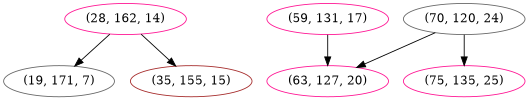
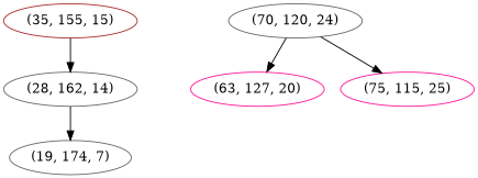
  digraph {
    node [color=gray40]
-   "(28, 162, 14)" [color=deeppink]
-   "(19, 171, 7)"
+   "(28, 162, 14)"
+   "(19, 171, 7)" [label="(19, 174, 7)"]
    "(35, 155, 15)" [color=brown]
-   "(59, 131, 17)" [color=deeppink]
    "(63, 127, 20)" [color=deeppink]
    "(70, 120, 24)"
-   "(75, 115, 25)" [color=deeppink label="(75, 135, 25)"]
+   "(75, 115, 25)" [color=deeppink]
    "(28, 162, 14)" -> "(19, 171, 7)"
-   "(28, 162, 14)" -> "(35, 155, 15)"
-   "(59, 131, 17)" -> "(63, 127, 20)"
+   "(35, 155, 15)" -> "(28, 162, 14)"
    "(70, 120, 24)" -> "(63, 127, 20)"
    "(70, 120, 24)" -> "(75, 115, 25)"
  }
